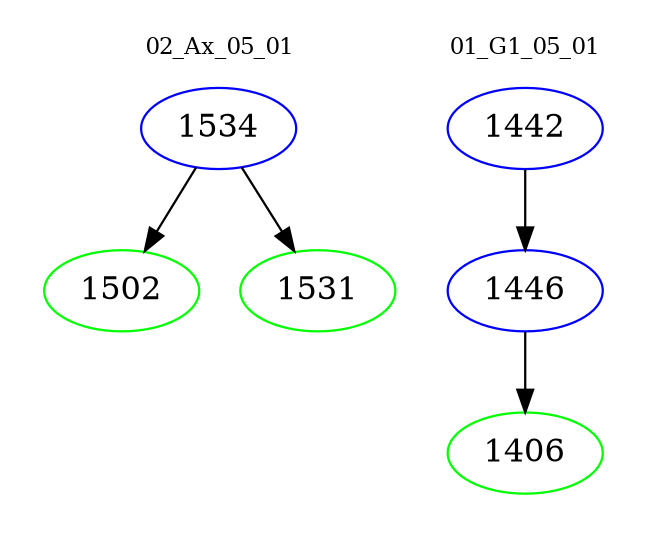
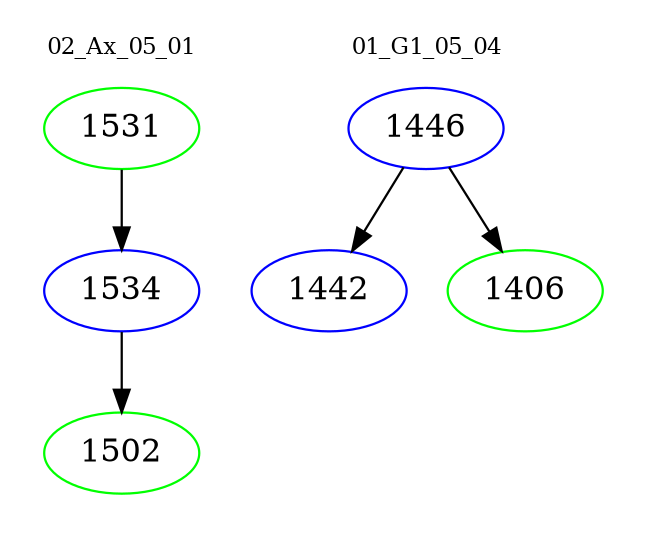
  digraph {
    node [color=blue]
    edge [color=black]
    n1 [label=1534]
    n2 [color=green label=1502]
    n3 [color=green label=1531]
    n4 [label=1442]
    n5 [color=green label=1406]
    n6 [label=1446]
    subgraph cluster_1 {
      color=white
      fontsize=10
      label="02_Ax_05_01"
      n1
      n2
      n3
    }
    subgraph cluster_2 {
      color=white
      fontsize=10
-     label="01_G1_05_01"
+     label="01_G1_05_04"
      n4
      n5
      n6
    }
    n1 -> n2
-   n1 -> n3
-   n4 -> n6
+   n3 -> n1
+   n6 -> n4
    n6 -> n5
  }
